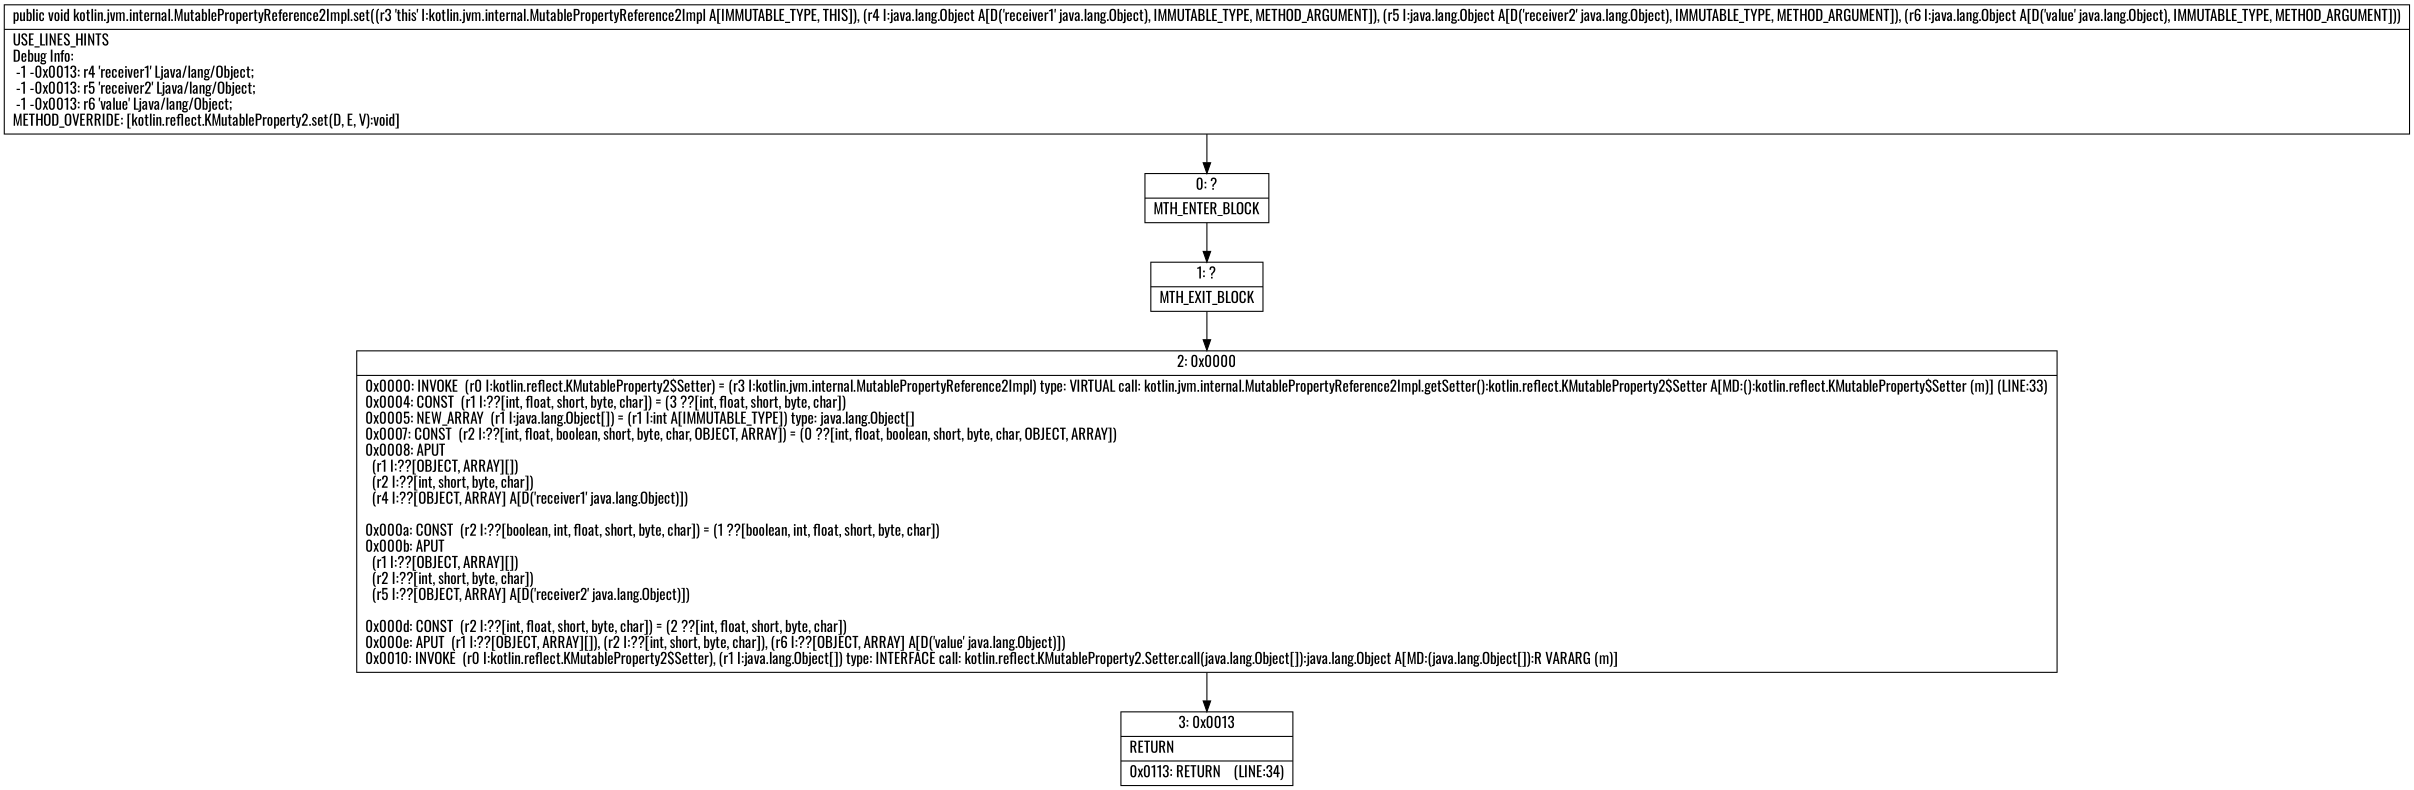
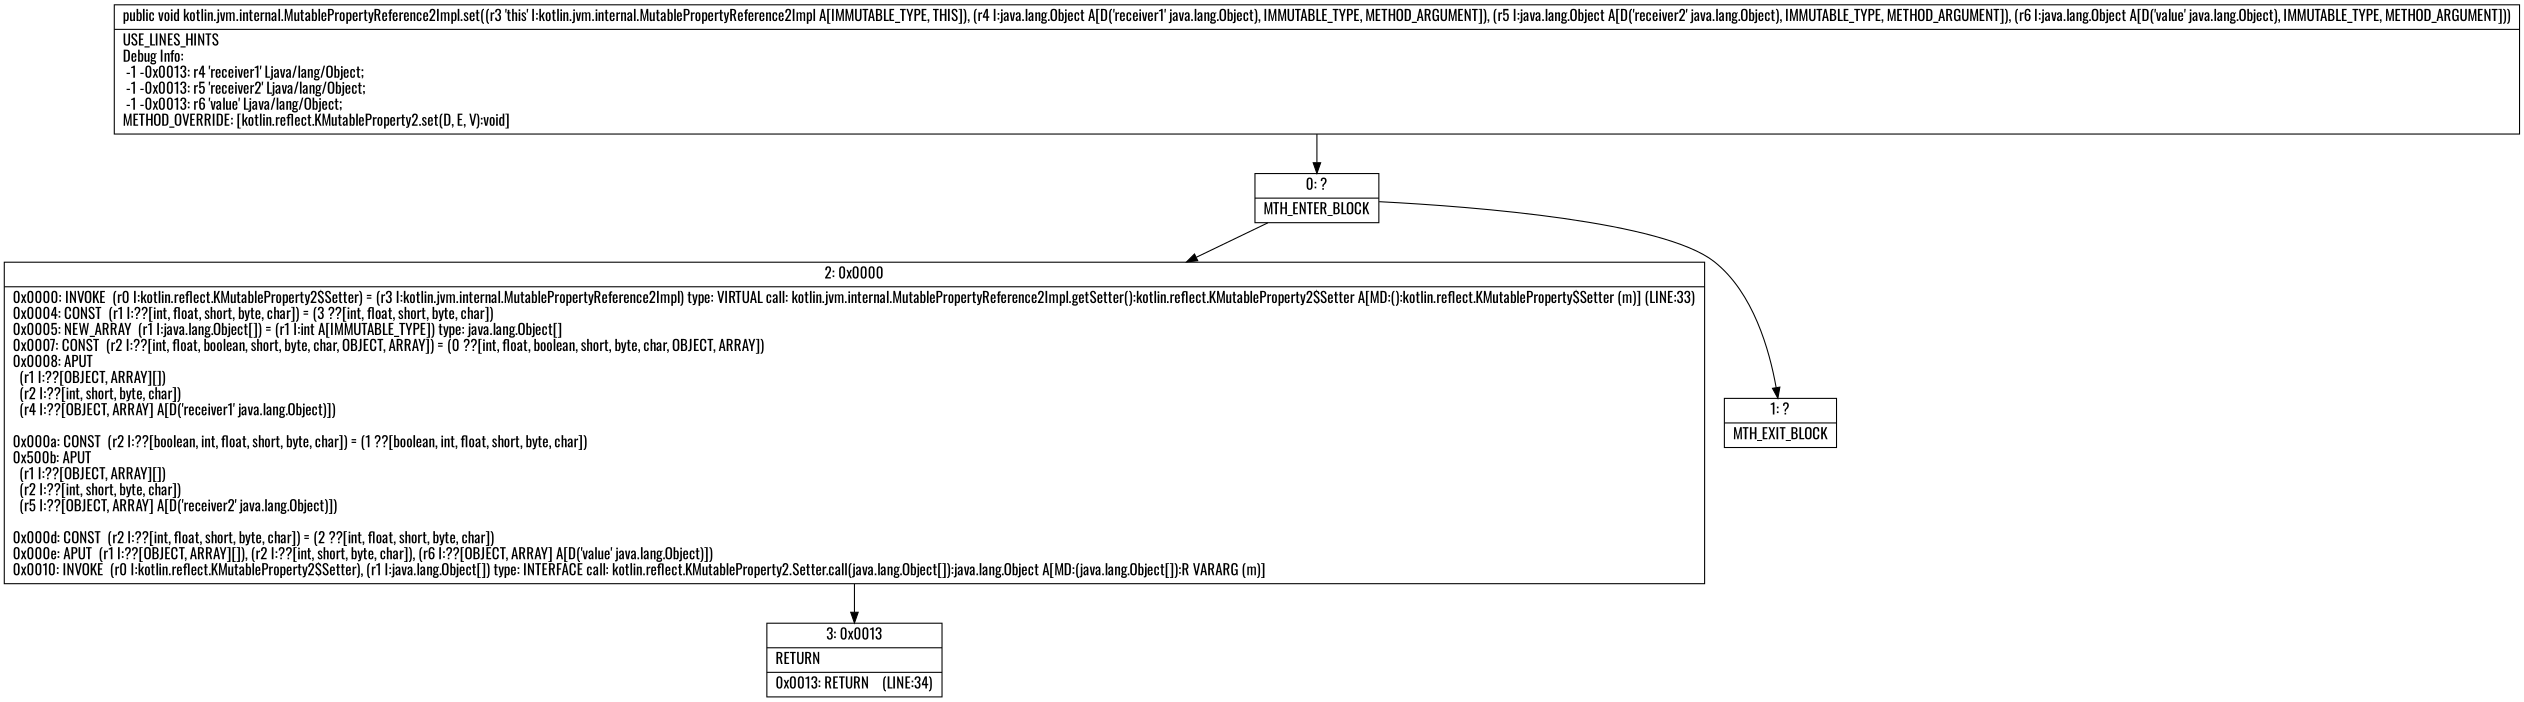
  digraph {
    fontname=Oswald
    node [fontname=Oswald shape=record]
    edge [fontname=Oswald]
    n1 [label="{0\:\ ?|MTH_ENTER_BLOCK\l}"]
-   n2 [label="{2\:\ 0x0000|0x0000: INVOKE  (r0 I:kotlin.reflect.KMutableProperty2$Setter) = (r3 I:kotlin.jvm.internal.MutablePropertyReference2Impl) type: VIRTUAL call: kotlin.jvm.internal.MutablePropertyReference2Impl.getSetter():kotlin.reflect.KMutableProperty2$Setter A[MD:():kotlin.reflect.KMutableProperty$Setter (m)] (LINE:33)\l0x0004: CONST  (r1 I:??[int, float, short, byte, char]) = (3 ??[int, float, short, byte, char]) \l0x0005: NEW_ARRAY  (r1 I:java.lang.Object[]) = (r1 I:int A[IMMUTABLE_TYPE]) type: java.lang.Object[] \l0x0007: CONST  (r2 I:??[int, float, boolean, short, byte, char, OBJECT, ARRAY]) = (0 ??[int, float, boolean, short, byte, char, OBJECT, ARRAY]) \l0x0008: APUT  \l  (r1 I:??[OBJECT, ARRAY][])\l  (r2 I:??[int, short, byte, char])\l  (r4 I:??[OBJECT, ARRAY] A[D('receiver1' java.lang.Object)])\l \l0x000a: CONST  (r2 I:??[boolean, int, float, short, byte, char]) = (1 ??[boolean, int, float, short, byte, char]) \l0x000b: APUT  \l  (r1 I:??[OBJECT, ARRAY][])\l  (r2 I:??[int, short, byte, char])\l  (r5 I:??[OBJECT, ARRAY] A[D('receiver2' java.lang.Object)])\l \l0x000d: CONST  (r2 I:??[int, float, short, byte, char]) = (2 ??[int, float, short, byte, char]) \l0x000e: APUT  (r1 I:??[OBJECT, ARRAY][]), (r2 I:??[int, short, byte, char]), (r6 I:??[OBJECT, ARRAY] A[D('value' java.lang.Object)]) \l0x0010: INVOKE  (r0 I:kotlin.reflect.KMutableProperty2$Setter), (r1 I:java.lang.Object[]) type: INTERFACE call: kotlin.reflect.KMutableProperty2.Setter.call(java.lang.Object[]):java.lang.Object A[MD:(java.lang.Object[]):R VARARG (m)]\l}"]
+   n2 [label="{2\:\ 0x0000|0x0000: INVOKE  (r0 I:kotlin.reflect.KMutableProperty2$Setter) = (r3 I:kotlin.jvm.internal.MutablePropertyReference2Impl) type: VIRTUAL call: kotlin.jvm.internal.MutablePropertyReference2Impl.getSetter():kotlin.reflect.KMutableProperty2$Setter A[MD:():kotlin.reflect.KMutableProperty$Setter (m)] (LINE:33)\l0x0004: CONST  (r1 I:??[int, float, short, byte, char]) = (3 ??[int, float, short, byte, char]) \l0x0005: NEW_ARRAY  (r1 I:java.lang.Object[]) = (r1 I:int A[IMMUTABLE_TYPE]) type: java.lang.Object[] \l0x0007: CONST  (r2 I:??[int, float, boolean, short, byte, char, OBJECT, ARRAY]) = (0 ??[int, float, boolean, short, byte, char, OBJECT, ARRAY]) \l0x0008: APUT  \l  (r1 I:??[OBJECT, ARRAY][])\l  (r2 I:??[int, short, byte, char])\l  (r4 I:??[OBJECT, ARRAY] A[D('receiver1' java.lang.Object)])\l \l0x000a: CONST  (r2 I:??[boolean, int, float, short, byte, char]) = (1 ??[boolean, int, float, short, byte, char]) \l0x500b: APUT  \l  (r1 I:??[OBJECT, ARRAY][])\l  (r2 I:??[int, short, byte, char])\l  (r5 I:??[OBJECT, ARRAY] A[D('receiver2' java.lang.Object)])\l \l0x000d: CONST  (r2 I:??[int, float, short, byte, char]) = (2 ??[int, float, short, byte, char]) \l0x000e: APUT  (r1 I:??[OBJECT, ARRAY][]), (r2 I:??[int, short, byte, char]), (r6 I:??[OBJECT, ARRAY] A[D('value' java.lang.Object)]) \l0x0010: INVOKE  (r0 I:kotlin.reflect.KMutableProperty2$Setter), (r1 I:java.lang.Object[]) type: INTERFACE call: kotlin.reflect.KMutableProperty2.Setter.call(java.lang.Object[]):java.lang.Object A[MD:(java.lang.Object[]):R VARARG (m)]\l}"]
    n3 [label="{1\:\ ?|MTH_EXIT_BLOCK\l}"]
-   n4 [label="{3\:\ 0x0013|RETURN\l|0x0113: RETURN    (LINE:34)\l}"]
+   n4 [label="{3\:\ 0x0013|RETURN\l|0x0013: RETURN    (LINE:34)\l}"]
    n5 [label="{public void kotlin.jvm.internal.MutablePropertyReference2Impl.set((r3 'this' I:kotlin.jvm.internal.MutablePropertyReference2Impl A[IMMUTABLE_TYPE, THIS]), (r4 I:java.lang.Object A[D('receiver1' java.lang.Object), IMMUTABLE_TYPE, METHOD_ARGUMENT]), (r5 I:java.lang.Object A[D('receiver2' java.lang.Object), IMMUTABLE_TYPE, METHOD_ARGUMENT]), (r6 I:java.lang.Object A[D('value' java.lang.Object), IMMUTABLE_TYPE, METHOD_ARGUMENT]))  | USE_LINES_HINTS\lDebug Info:\l  \-1 \-0x0013: r4 'receiver1' Ljava\/lang\/Object;\l  \-1 \-0x0013: r5 'receiver2' Ljava\/lang\/Object;\l  \-1 \-0x0013: r6 'value' Ljava\/lang\/Object;\lMETHOD_OVERRIDE: [kotlin.reflect.KMutableProperty2.set(D, E, V):void]\l}"]
-   n3 -> n2
+   n1 -> n2
    n1 -> n3
    n2 -> n4
    n5 -> n1
  }
